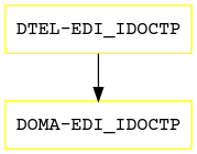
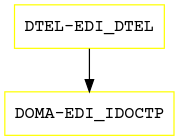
  digraph {
    fontname="Courier Prime"
    node [color=yellow shape=box fontname="Courier Prime"]
-   "DTEL-EDI_IDOCTP"
+   "DTEL-EDI_IDOCTP" [label="DTEL-EDI_DTEL"]
    "DOMA-EDI_IDOCTP"
    "DTEL-EDI_IDOCTP" -> "DOMA-EDI_IDOCTP" [fontname="Courier Prime"]
  }
